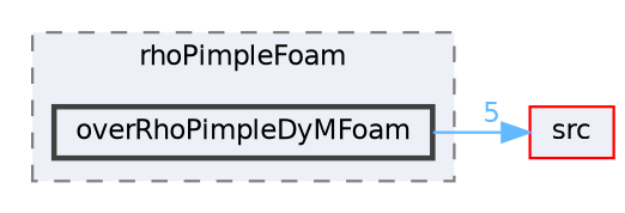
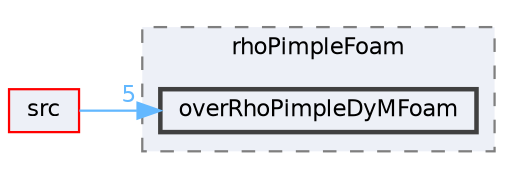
  digraph {
    compound=true
    rankdir=LR
    node [fillcolor="#edf0f7" fontname=Helvetica fontsize=10 shape=box]
    n1 [color=grey25 height=0.2 label=overRhoPimpleDyMFoam style="filled,bold" width=0.4]
    n2 [color=red height=0.2 label=src style=filled width=0.4]
    subgraph cluster_1 {
      bgcolor="#edf0f7"
      fontname=Helvetica
      fontsize=10
      label=rhoPimpleFoam
      pencolor=grey50
      style="filled,dashed"
      n1
    }
-   n1 -> n2 [color=steelblue1 fontcolor=steelblue1 fontname=Helvetica fontsize=10 headlabel=5 labeldistance=1.5 labelfontname=Helvetica labelfontsize=10]
+   n2 -> n1 [color=steelblue1 fontcolor=steelblue1 fontname=Helvetica fontsize=10 headlabel=5 labeldistance=1.5 labelfontname=Helvetica labelfontsize=10]
  }
